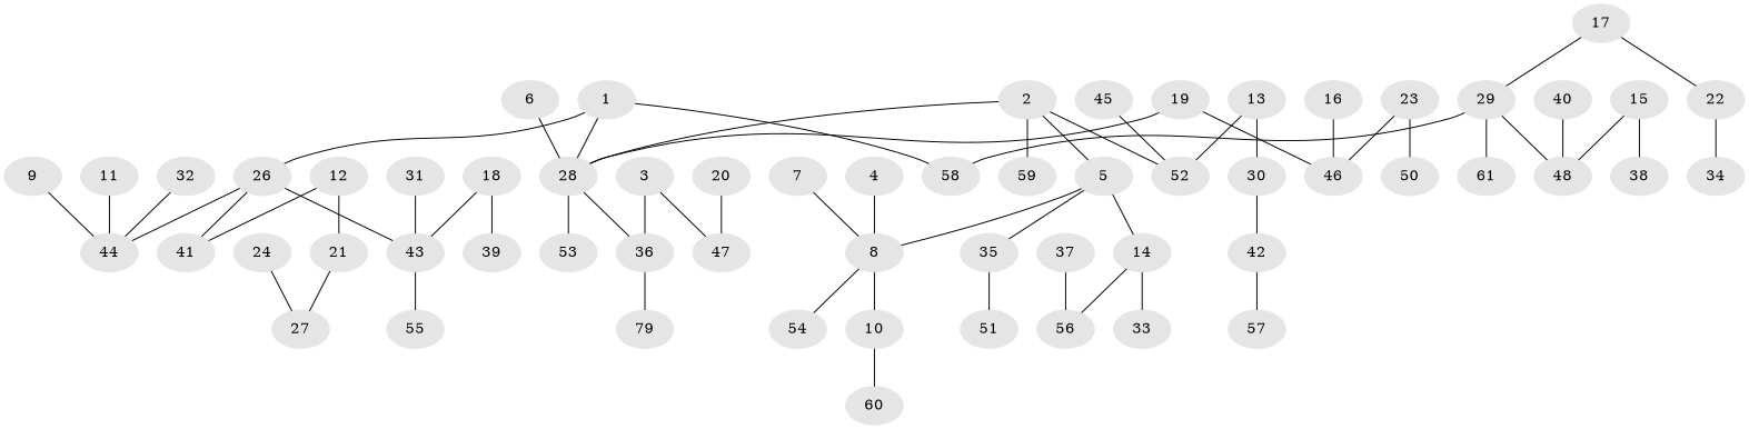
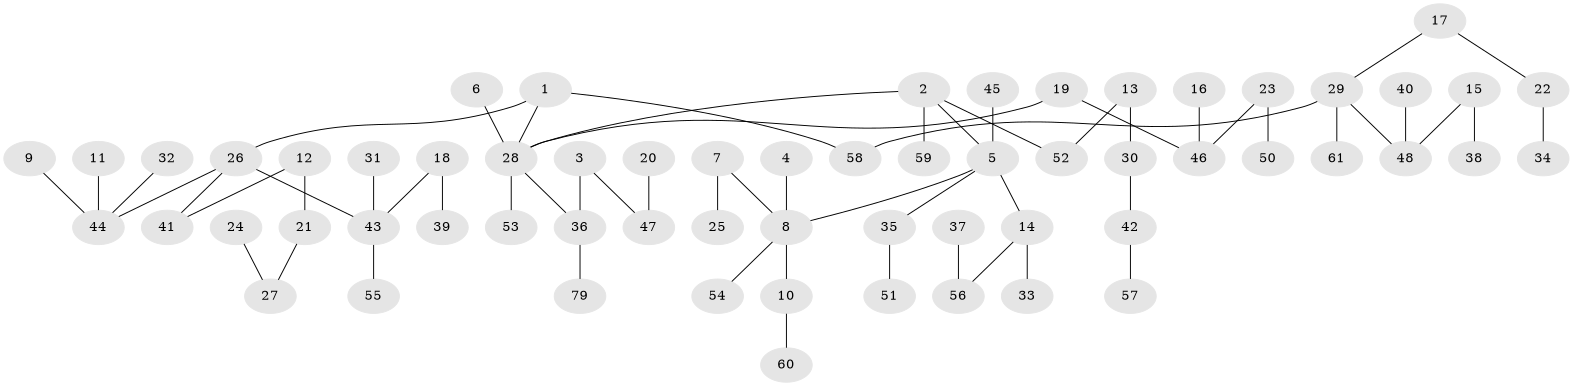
  graph {
    node [color=gray90 style=filled]
    edge [weight=1.0]
    1
    26
    28
    58
    44
    41
    43
    36
    53
    2
    5
    52
    59
    8
    14
    35
    3
    47
    n19 [label=79]
    4
    10
    54
    33
    56
    51
    6
    7
+   25
    60
    9
    11
    12
    21
    27
    13
    30
    42
    15
    38
    48
    16
    46
    17
    22
    29
    34
    61
    18
    39
    55
    19
    20
    23
    50
    24
    57
    31
    32
    37
    40
    45
    1 -- 26
    1 -- 28
    1 -- 58
    26 -- 44
    26 -- 41
    26 -- 43
    28 -- 36
    28 -- 53
    43 -- 55
    36 -- n19
    2 -- 28
    2 -- 5
    2 -- 52
    2 -- 59
    5 -- 8
    5 -- 14
    5 -- 35
    8 -- 10
    8 -- 54
    14 -- 33
    14 -- 56
    35 -- 51
    3 -- 36
    3 -- 47
    4 -- 8
    10 -- 60
    6 -- 28
    7 -- 8
+   7 -- 25
    9 -- 44
    11 -- 44
    12 -- 41
    12 -- 21
    21 -- 27
    13 -- 52
    13 -- 30
    30 -- 42
    42 -- 57
    15 -- 38
    15 -- 48
    16 -- 46
    17 -- 22
    17 -- 29
    22 -- 34
    29 -- 58
    29 -- 48
    29 -- 61
    18 -- 43
    18 -- 39
    19 -- 28
    19 -- 46
    20 -- 47
    23 -- 46
    23 -- 50
    24 -- 27
    31 -- 43
    32 -- 44
    37 -- 56
    40 -- 48
-   45 -- 52
+   45 -- 5
  }
